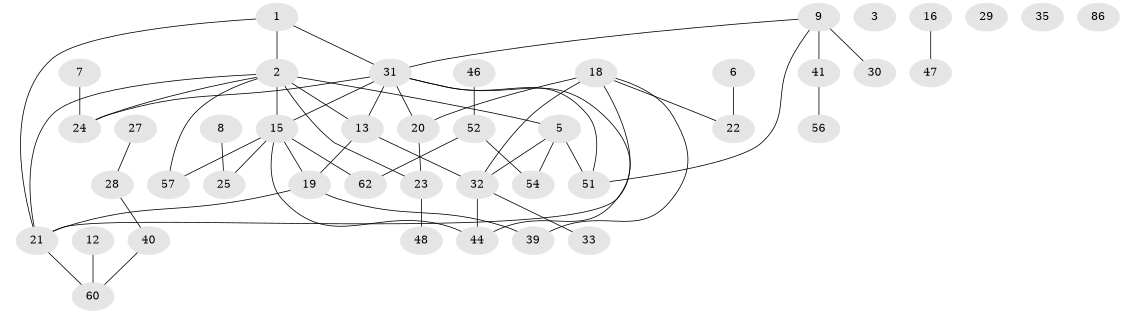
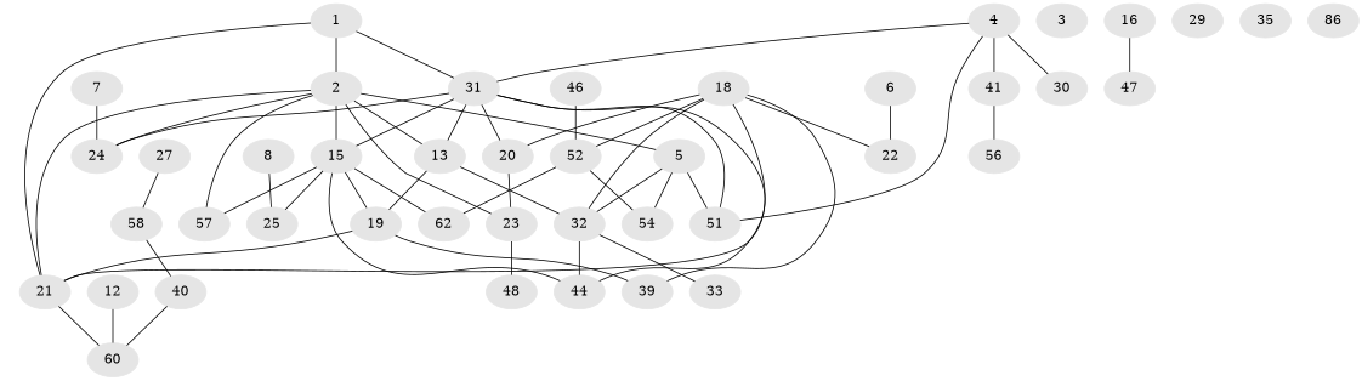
  graph {
    node [color=gray90 style=filled]
    2 [super="+37+10"]
    21
    5
    13 [super="+31"]
    15 [super="+41+42"]
    23
    24
    57
    1
    n10 [label=31 super="+34+61"]
    51
    20 [super="+45"]
    44
    n14 [label=60 super="+69"]
    32 [super="+66"]
    54
    19 [super="+67"]
    25 [super="+50"]
    62
    48
    3
-   4 [super="+58+17+9" label=9]
+   4 [super="+58+17+9"]
    30
    n24 [label=41]
    56
    33
    6 [super="+59"]
    22 [super="+60+38"]
    52 [super="+63"]
    7
    8
    12
    39 [super="+43"]
    16
    47
    18 [super="+55+65+26"]
    27
-   28
+   28 [label=58]
    40
    29
    35
    n42 [label=86]
    46
    2 -- 21
    2 -- 5
    2 -- 13
    2 -- 15
    2 -- 23
    2 -- 24
    2 -- 57
    21 -- n14
    5 -- 51
    5 -- 32
    5 -- 54
    13 -- 32
    13 -- 19
    15 -- 57
    15 -- 44
    15 -- 19
    15 -- 25
    15 -- 62
    23 -- 48
    1 -- 2
    1 -- 21
    1 -- n10
    n10 -- 13
    n10 -- 15
    n10 -- 24
    n10 -- 51
    n10 -- 20
    n10 -- 44
    20 -- 23
    32 -- 44
    32 -- 33
    19 -- 21
    19 -- 39
    4 -- n10
    4 -- 51
    4 -- 30
    4 -- n24 [weight=2]
    n24 -- 56
    6 -- 22
    52 -- 54
    52 -- 62
    7 -- 24
    8 -- 25
    12 -- n14
    16 -- 47
    18 -- 21
    18 -- 20
    18 -- 32
    18 -- 22
+   18 -- 52
    18 -- 39
    27 -- 28
    28 -- 40
    40 -- n14
    46 -- 52
  }
